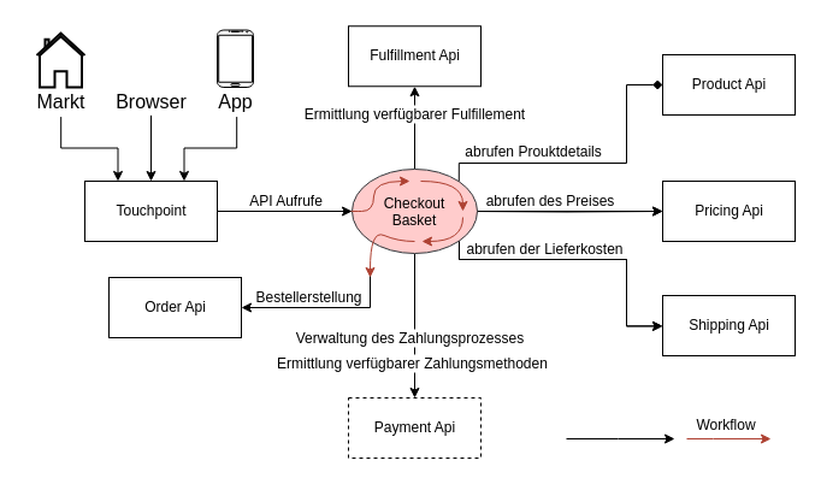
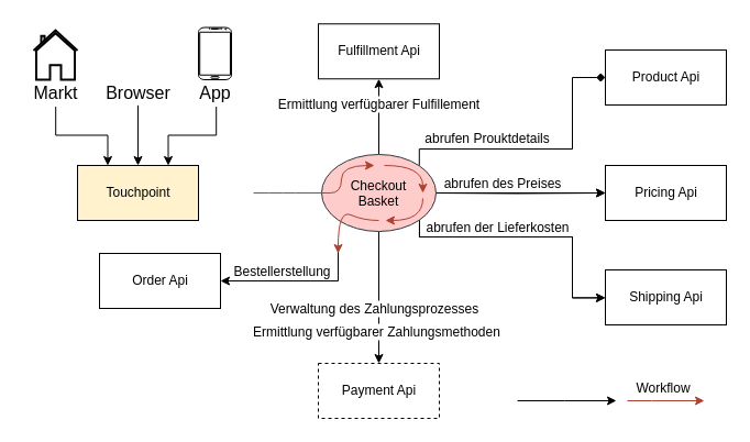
  <mxCell id="0" />
  <mxCell id="1" parent="0" />
  <mxCell id="2" style="edgeStyle=orthogonalEdgeStyle;rounded=0;orthogonalLoop=1;jettySize=auto;html=1;fontSize=12;fontColor=#000000;strokeColor=#000000;" parent="1" source="17" target="37" edge="1"><mxGeometry relative="1" as="geometry" /></mxCell>
  <mxCell id="3" value="Verwaltung des Zahlungsprozesses" style="edgeLabel;align=center;verticalAlign=middle;resizable=0;points=[];fontSize=12;fontColor=default;labelBackgroundColor=#FFFFFF;" parent="2" vertex="1" connectable="0"><mxGeometry x="-0.176" y="4" relative="1" as="geometry"><mxPoint x="-8" y="20" as="offset" /></mxGeometry></mxCell>
  <mxCell id="4" value="Ermittlung verfügbarer Zahlungsmethoden" style="edgeLabel;align=center;verticalAlign=middle;resizable=0;points=[];fontColor=default;labelBackgroundColor=#FFFFFF;fontSize=12;" parent="2" vertex="1" connectable="0"><mxGeometry x="0.634" y="1" relative="1" as="geometry"><mxPoint x="-3" y="-8" as="offset" /></mxGeometry></mxCell>
  <mxCell id="5" style="edgeStyle=orthogonalEdgeStyle;rounded=0;orthogonalLoop=1;jettySize=auto;html=1;fontSize=12;fontColor=#000000;strokeColor=#000000;" parent="1" target="35" edge="1"><mxGeometry relative="1" as="geometry"><mxPoint x="390" y="175" as="sourcePoint" /></mxGeometry></mxCell>
  <mxCell id="6" value="abrufen des Preises" style="edgeLabel;align=center;verticalAlign=middle;resizable=0;points=[];fontSize=12;fontColor=#000000;labelBackgroundColor=#FFFFFF;" parent="5" vertex="1" connectable="0"><mxGeometry x="0.807" relative="1" as="geometry"><mxPoint x="-78" y="-10" as="offset" /></mxGeometry></mxCell>
  <mxCell id="7" style="edgeStyle=orthogonalEdgeStyle;rounded=0;orthogonalLoop=1;jettySize=auto;html=1;fontSize=12;entryX=0;entryY=0.5;entryDx=0;entryDy=0;fontColor=#000000;strokeColor=#000000;" parent="1" edge="1"><mxGeometry relative="1" as="geometry"><mxPoint x="381" y="190" as="sourcePoint" /><mxPoint x="550" y="270.37" as="targetPoint" /><Array as="points"><mxPoint x="381" y="215" /><mxPoint x="520" y="215" /><mxPoint x="520" y="270" /></Array></mxGeometry></mxCell>
  <mxCell id="8" value="abrufen der Lieferkosten" style="edgeLabel;align=center;verticalAlign=middle;resizable=0;points=[];fontSize=12;fontColor=#000000;labelBackgroundColor=#FFFFFF;" parent="7" vertex="1" connectable="0"><mxGeometry x="0.204" y="-1" relative="1" as="geometry"><mxPoint x="-54" y="-11" as="offset" /></mxGeometry></mxCell>
  <mxCell id="9" style="edgeStyle=orthogonalEdgeStyle;rounded=0;orthogonalLoop=1;jettySize=auto;html=1;fontSize=12;fontColor=#000000;strokeColor=#000000;" parent="1" source="17" target="34" edge="1"><mxGeometry relative="1" as="geometry" /></mxCell>
  <mxCell id="10" value="Ermittlung verfügbarer Fulfillement" style="edgeLabel;align=center;verticalAlign=middle;resizable=0;points=[];fontSize=12;fontColor=#000000;labelBackgroundColor=#FFFFFF;" parent="9" vertex="1" connectable="0"><mxGeometry x="0.669" relative="1" as="geometry"><mxPoint y="10" as="offset" /></mxGeometry></mxCell>
  <mxCell id="11" style="edgeStyle=orthogonalEdgeStyle;rounded=0;orthogonalLoop=1;jettySize=auto;html=1;fontSize=12;exitX=1;exitY=0;exitDx=0;exitDy=0;entryX=0;entryY=0.5;entryDx=0;entryDy=0;fontColor=#000000;strokeColor=#000000;endArrow=diamond;" parent="1" source="17" target="36" edge="1"><mxGeometry relative="1" as="geometry"><Array as="points"><mxPoint x="381" y="135" /><mxPoint x="520" y="135" /><mxPoint x="520" y="70" /></Array></mxGeometry></mxCell>
  <mxCell id="12" value="abrufen Prouktdetails" style="edgeLabel;align=center;verticalAlign=middle;resizable=0;points=[];fontSize=12;fontColor=#000000;labelBackgroundColor=#FFFFFF;" parent="11" vertex="1" connectable="0"><mxGeometry x="0.79" y="4" relative="1" as="geometry"><mxPoint x="-81" y="58" as="offset" /></mxGeometry></mxCell>
  <mxCell id="13" style="edgeStyle=orthogonalEdgeStyle;rounded=0;orthogonalLoop=1;jettySize=auto;html=1;fontSize=12;entryX=1;entryY=0.5;entryDx=0;entryDy=0;fontColor=#000000;strokeColor=#000000;" parent="1" target="32" edge="1"><mxGeometry relative="1" as="geometry"><mxPoint x="307" y="226" as="sourcePoint" /><Array as="points"><mxPoint x="307" y="255" /></Array><mxPoint x="210" y="257.5" as="targetPoint" /></mxGeometry></mxCell>
  <mxCell id="14" value="Bestellerstellung" style="edgeLabel;align=center;verticalAlign=middle;resizable=0;points=[];fontSize=12;fontColor=#000000;labelBackgroundColor=#FFFFFF;" parent="13" vertex="1" connectable="0"><mxGeometry x="0.203" y="-1" relative="1" as="geometry"><mxPoint x="2" y="-9" as="offset" /></mxGeometry></mxCell>
  <mxCell id="15" style="edgeStyle=orthogonalEdgeStyle;rounded=0;orthogonalLoop=1;jettySize=auto;html=1;fontSize=12;exitX=1;exitY=1;exitDx=0;exitDy=0;entryX=0;entryY=0.5;entryDx=0;entryDy=0;fontColor=#000000;strokeColor=#000000;" parent="1" edge="1"><mxGeometry relative="1" as="geometry"><mxPoint x="380.945" y="200" as="sourcePoint" /><mxPoint x="550" y="270.37" as="targetPoint" /><Array as="points"><mxPoint x="381" y="215" /><mxPoint x="520" y="215" /><mxPoint x="520" y="270" /></Array></mxGeometry></mxCell>
  <mxCell id="16" style="edgeStyle=orthogonalEdgeStyle;rounded=0;orthogonalLoop=1;jettySize=auto;html=1;fontSize=12;fontColor=#000000;strokeColor=#000000;" parent="1" edge="1"><mxGeometry relative="1" as="geometry"><mxPoint x="396" y="175" as="sourcePoint" /><mxPoint x="550" y="175" as="targetPoint" /></mxGeometry></mxCell>
  <mxCell id="17" value="Checkout&#10;Basket" style="ellipse;fillColor=#ffcccc;strokeColor=#36393d;" parent="1" vertex="1"><mxGeometry x="292" y="140" width="104" height="70" as="geometry" /></mxCell>
  <mxCell id="18" value="" style="curved=1;endArrow=classic;html=1;rounded=0;fontSize=12;strokeWidth=1;sketch=0;shadow=0;fontColor=#000000;strokeColor=#ae4132;fillColor=#fad9d5;" parent="1" edge="1"><mxGeometry x="394" y="390" width="50" height="50" as="geometry"><mxPoint x="230" y="175" as="sourcePoint" /><mxPoint x="340" y="150" as="targetPoint" /><Array as="points"><mxPoint x="290" y="175" /><mxPoint x="310" y="175" /><mxPoint x="310" y="150" /></Array></mxGeometry></mxCell>
  <mxCell id="19" style="edgeStyle=orthogonalEdgeStyle;rounded=0;orthogonalLoop=1;jettySize=auto;html=1;fontSize=12;exitX=0.525;exitY=1.005;exitDx=0;exitDy=0;exitPerimeter=0;fontColor=#000000;strokeColor=#000000;" parent="1" source="21" target="26" edge="1"><mxGeometry relative="1" as="geometry" /></mxCell>
  <mxCell id="20" style="edgeStyle=orthogonalEdgeStyle;rounded=0;orthogonalLoop=1;jettySize=auto;html=1;exitX=0.151;exitY=1.021;exitDx=0;exitDy=0;fontSize=12;exitPerimeter=0;entryX=0.25;entryY=0;entryDx=0;entryDy=0;fontColor=#000000;strokeColor=#000000;" parent="1" source="21" target="26" edge="1"><mxGeometry relative="1" as="geometry" /></mxCell>
  <mxCell id="21" value="" style="rounded=0;whiteSpace=wrap;html=1;fontSize=12;strokeWidth=1;fillColor=none;strokeColor=none;fontColor=#000000;" parent="1" vertex="1"><mxGeometry x="20" y="20" width="200" height="75" as="geometry" /></mxCell>
  <mxCell id="22" value="" style="html=1;verticalLabelPosition=bottom;align=center;labelBackgroundColor=#ffffff;verticalAlign=top;strokeWidth=2;strokeColor=#000000;shadow=0;dashed=0;shape=mxgraph.ios7.icons.home;fontColor=#000000;fillColor=#FFFFFF;" parent="1" vertex="1"><mxGeometry x="30" y="27" width="40" height="45" as="geometry" /></mxCell>
  <mxCell id="23" value="Markt" style="text;html=1;align=center;verticalAlign=middle;resizable=0;points=[];autosize=1;strokeColor=none;fillColor=none;fontSize=16;fontColor=#000000;" parent="1" vertex="1"><mxGeometry x="20" y="74" width="60" height="20" as="geometry" /></mxCell>
- <mxCell id="24" style="edgeStyle=orthogonalEdgeStyle;rounded=0;orthogonalLoop=1;jettySize=auto;html=1;fontColor=#000000;strokeColor=#000000;" parent="1" source="26" target="17" edge="1"><mxGeometry relative="1" as="geometry" /></mxCell>
- <mxCell id="25" value="API Aufrufe" style="edgeLabel;align=center;verticalAlign=middle;resizable=0;points=[];fontSize=12;fontColor=#000000;labelBackgroundColor=#FFFFFF;" parent="24" vertex="1" connectable="0"><mxGeometry x="-0.13" y="-2" relative="1" as="geometry"><mxPoint x="8" y="-12" as="offset" /></mxGeometry></mxCell>
- <mxCell id="26" value="Touchpoint" style="html=1;fillColor=#FFFFFF;strokeColor=#000000;" parent="1" vertex="1"><mxGeometry x="70" y="150" width="110" height="50" as="geometry" /></mxCell>
+ <mxCell id="26" value="Touchpoint" style="html=1;fillColor=#fff2cc;strokeColor=#000000;" parent="1" vertex="1"><mxGeometry x="70" y="150" width="110" height="50" as="geometry" /></mxCell>
  <mxCell id="27" value="" style="shape=image;html=1;verticalAlign=top;verticalLabelPosition=bottom;labelBackgroundColor=#ffffff;imageAspect=0;aspect=fixed;image=https://cdn1.iconfinder.com/data/icons/100-basic-for-user-interface/32/29-Screen-128.png;strokeColor=#000000;fontColor=#000000;" parent="1" vertex="1"><mxGeometry x="105" y="33" width="40" height="40" as="geometry" /></mxCell>
  <mxCell id="28" value="&lt;font style=&quot;font-size: 16px;&quot;&gt;Browser&lt;/font&gt;" style="text;html=1;align=center;verticalAlign=middle;resizable=0;points=[];autosize=1;strokeColor=none;fillColor=none;fontColor=#000000;fontSize=16;" parent="1" vertex="1"><mxGeometry x="90" y="74" width="70" height="20" as="geometry" /></mxCell>
  <mxCell id="29" value="" style="verticalLabelPosition=bottom;verticalAlign=top;html=1;shadow=0;dashed=0;strokeWidth=1;shape=mxgraph.android.phone2;fontSize=12;fontColor=#000000;" parent="1" vertex="1"><mxGeometry x="180" y="24.5" width="30" height="47.5" as="geometry" /></mxCell>
  <mxCell id="30" style="edgeStyle=orthogonalEdgeStyle;rounded=0;orthogonalLoop=1;jettySize=auto;html=1;entryX=0.75;entryY=0;entryDx=0;entryDy=0;fontSize=12;exitX=0.881;exitY=1.021;exitDx=0;exitDy=0;exitPerimeter=0;fontColor=#000000;strokeColor=#000000;" parent="1" source="21" target="26" edge="1"><mxGeometry relative="1" as="geometry"><mxPoint x="210" y="115" as="sourcePoint" /></mxGeometry></mxCell>
  <mxCell id="31" value="App" style="text;html=1;align=center;verticalAlign=middle;resizable=0;points=[];autosize=1;strokeColor=none;fillColor=none;fontSize=16;fontColor=#000000;" parent="1" vertex="1"><mxGeometry x="175" y="74" width="40" height="20" as="geometry" /></mxCell>
  <mxCell id="32" value="Order Api" style="html=1;fontSize=12;strokeWidth=1;fillColor=none;fontColor=#000000;strokeColor=#000000;" parent="1" vertex="1"><mxGeometry x="90" y="230" width="110" height="50" as="geometry" /></mxCell>
  <mxCell id="33" value="Shipping Api" style="html=1;fontSize=12;strokeWidth=1;fillColor=none;fontColor=#000000;strokeColor=#000000;" parent="1" vertex="1"><mxGeometry x="550" y="245" width="110" height="50" as="geometry" /></mxCell>
  <mxCell id="34" value="Fulfillment Api" style="html=1;fontSize=12;strokeWidth=1;fillColor=none;fontColor=#000000;strokeColor=#000000;" parent="1" vertex="1"><mxGeometry x="289" y="21.25" width="110" height="50" as="geometry" /></mxCell>
  <mxCell id="35" value="Pricing Api" style="html=1;fontSize=12;strokeWidth=1;fillColor=none;fontColor=#000000;strokeColor=#000000;" parent="1" vertex="1"><mxGeometry x="550" y="150" width="110" height="50" as="geometry" /></mxCell>
  <mxCell id="36" value="Product Api" style="html=1;fontSize=12;strokeWidth=1;fillColor=none;fontColor=#000000;strokeColor=#000000;" parent="1" vertex="1"><mxGeometry x="550" y="45" width="110" height="50" as="geometry" /></mxCell>
  <mxCell id="37" value="Payment Api" style="html=1;fontSize=12;strokeWidth=1;fillColor=none;fontColor=#000000;strokeColor=#000000;dashed=1;" parent="1" vertex="1"><mxGeometry x="289" y="330" width="110" height="50" as="geometry" /></mxCell>
  <mxCell id="38" value="" style="curved=1;endArrow=classic;html=1;rounded=0;fontSize=12;strokeWidth=1;sketch=0;shadow=0;fontColor=#000000;strokeColor=#ae4132;fillColor=#fad9d5;" parent="1" edge="1"><mxGeometry x="394" y="390" width="50" height="50" as="geometry"><mxPoint x="349" y="150" as="sourcePoint" /><mxPoint x="384" y="175" as="targetPoint" /><Array as="points"><mxPoint x="384" y="150" /></Array></mxGeometry></mxCell>
  <mxCell id="39" value="" style="curved=1;endArrow=classic;html=1;rounded=0;fontSize=12;strokeWidth=1;sketch=0;shadow=0;fontColor=#000000;strokeColor=#ae4132;fillColor=#fad9d5;" parent="1" edge="1"><mxGeometry x="394" y="390" width="50" height="50" as="geometry"><mxPoint x="384" y="180" as="sourcePoint" /><mxPoint x="350" y="200" as="targetPoint" /><Array as="points"><mxPoint x="384" y="200" /></Array></mxGeometry></mxCell>
  <mxCell id="40" value="" style="curved=1;endArrow=classic;html=1;rounded=0;fontSize=12;strokeWidth=1;sketch=0;shadow=0;fontColor=#000000;strokeColor=#ae4132;fillColor=#fad9d5;" parent="1" edge="1"><mxGeometry x="394" y="390" width="50" height="50" as="geometry"><mxPoint x="344" y="200" as="sourcePoint" /><mxPoint x="307" y="230" as="targetPoint" /><Array as="points"><mxPoint x="330" y="200" /><mxPoint x="307" y="190" /></Array></mxGeometry></mxCell>
  <mxCell id="41" style="edgeStyle=orthogonalEdgeStyle;rounded=0;orthogonalLoop=1;jettySize=auto;html=1;fontSize=12;fontColor=#000000;strokeColor=#000000;" parent="1" edge="1"><mxGeometry relative="1" as="geometry"><mxPoint x="470" y="364" as="sourcePoint" /><Array as="points"><mxPoint x="513" y="363.76" /><mxPoint x="513" y="363.76" /></Array><mxPoint x="560" y="364" as="targetPoint" /></mxGeometry></mxCell>
  <mxCell id="42" style="edgeStyle=orthogonalEdgeStyle;rounded=0;orthogonalLoop=1;jettySize=auto;html=1;fontSize=12;fontColor=#000000;strokeColor=#ae4132;fillColor=#fad9d5;" parent="1" edge="1"><mxGeometry relative="1" as="geometry"><mxPoint x="570" y="364" as="sourcePoint" /><Array as="points"><mxPoint x="592" y="364" /><mxPoint x="592" y="364" /></Array><mxPoint x="640" y="364" as="targetPoint" /></mxGeometry></mxCell>
  <mxCell id="43" value="Workflow" style="text;strokeColor=none;fillColor=none;align=center;verticalAlign=middle;rounded=0;" parent="1" vertex="1"><mxGeometry x="578" y="344" width="50" height="15" as="geometry" /></mxCell>
